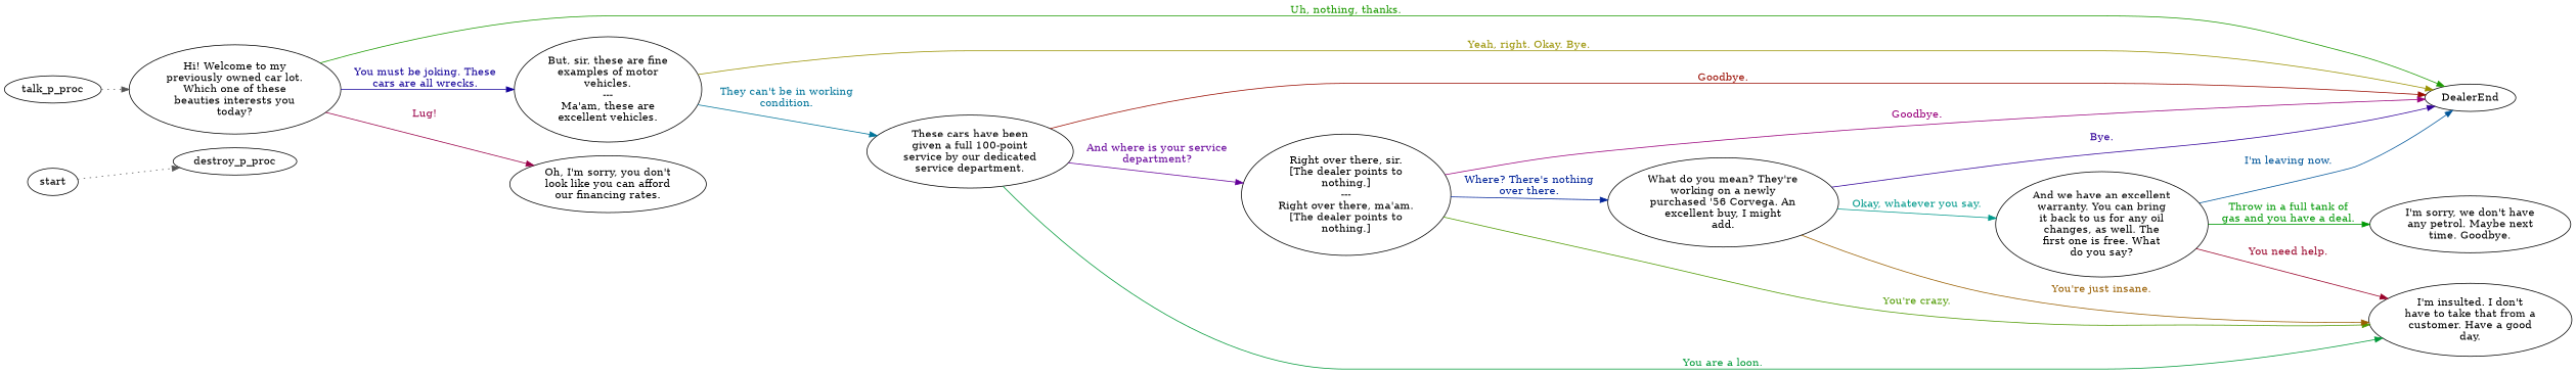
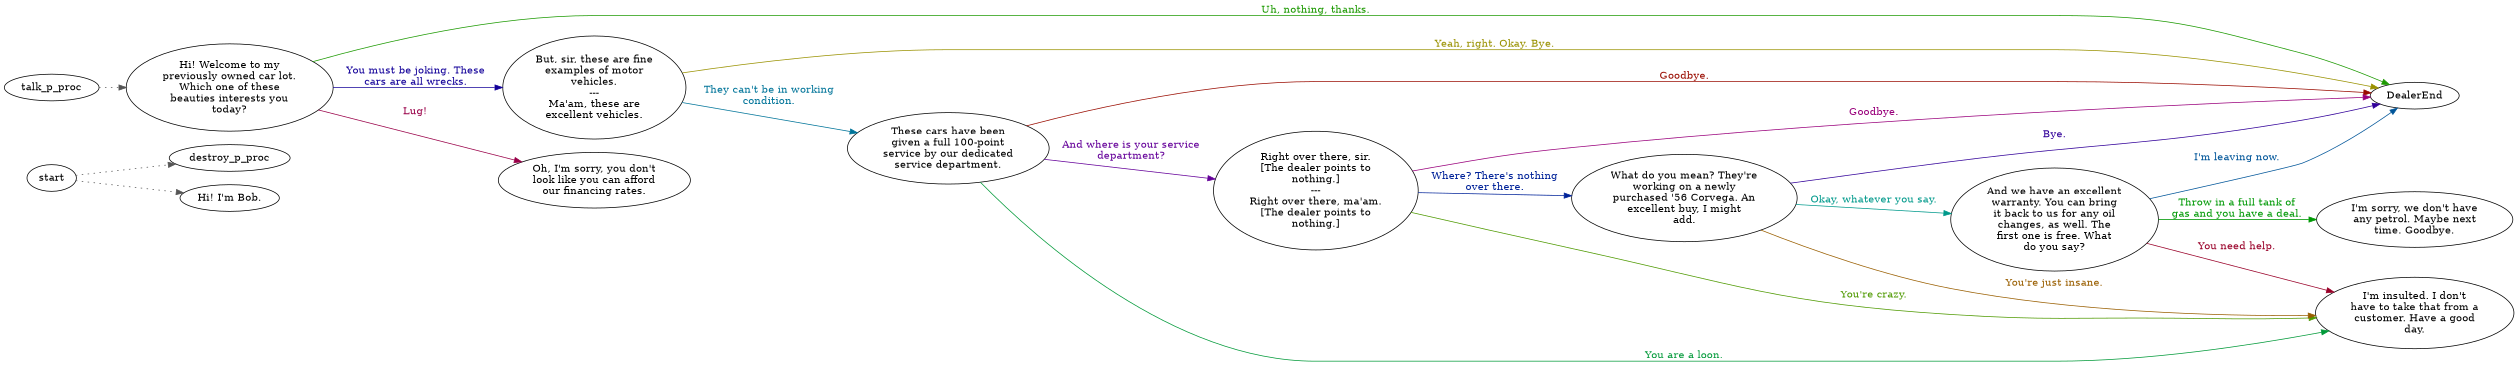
  digraph {
    rankdir=LR
    node [color="#000000" fillcolor="#FFFFFF" style=filled]
    edge [color="#555555"]
    start
    destroy_p_proc
+   n3 [label="Hi! I'm Bob."]
    n4 [label="Hi! Welcome to my\npreviously owned car lot.\nWhich one of these\nbeauties interests you\ntoday?"]
    talk_p_proc
    n6 [label="But, sir, these are fine\nexamples of motor\nvehicles.\n---\nMa'am, these are\nexcellent vehicles."]
    DealerEnd
    n8 [label="Oh, I'm sorry, you don't\nlook like you can afford\nour financing rates."]
    n9 [label="These cars have been\ngiven a full 100-point\nservice by our dedicated\nservice department."]
    n10 [label="Right over there, sir.\n[The dealer points to\nnothing.]\n---\nRight over there, ma'am.\n[The dealer points to\nnothing.]"]
    n11 [label="I'm insulted. I don't\nhave to take that from a\ncustomer. Have a good\nday."]
    n12 [label="What do you mean? They're\nworking on a newly\npurchased '56 Corvega. An\nexcellent buy, I might\nadd."]
    n13 [label="And we have an excellent\nwarranty. You can bring\nit back to us for any oil\nchanges, as well. The\nfirst one is free. What\ndo you say?"]
    n14 [label="I'm sorry, we don't have\nany petrol. Maybe next\ntime. Goodbye."]
    start -> destroy_p_proc [style=dotted]
+   start -> n3 [style=dotted]
    n4 -> n6 [color="#120099" fontcolor="#120099" label="You must be joking. These\ncars are all wrecks."]
    n4 -> DealerEnd [color="#1B9900" fontcolor="#1B9900" label="Uh, nothing, thanks."]
    n4 -> n8 [color="#990048" fontcolor="#990048" label="Lug!"]
    talk_p_proc -> n4 [style=dotted]
    n6 -> DealerEnd [color="#999100" fontcolor="#999100" label="Yeah, right. Okay. Bye."]
    n6 -> n9 [color="#007499" fontcolor="#007499" label="They can't be in working\ncondition."]
    n9 -> DealerEnd [color="#990B00" fontcolor="#990B00" label="Goodbye."]
    n9 -> n10 [color="#640099" fontcolor="#640099" label="And where is your service\ndepartment?"]
    n9 -> n11 [color="#009938" fontcolor="#009938" label="You are a loon."]
    n10 -> DealerEnd [color="#99007B" fontcolor="#99007B" label="Goodbye."]
    n10 -> n11 [color="#4E9900" fontcolor="#4E9900" label="You're crazy."]
    n10 -> n12 [color="#002299" fontcolor="#002299" label="Where? There's nothing\nover there."]
    n12 -> DealerEnd [color="#310099" fontcolor="#310099" label="Bye."]
    n12 -> n11 [color="#995E00" fontcolor="#995E00" label="You're just insane."]
    n12 -> n13 [color="#00998B" fontcolor="#00998B" label="Okay, whatever you say."]
    n13 -> DealerEnd [color="#005599" fontcolor="#005599" label="I'm leaving now."]
    n13 -> n11 [color="#990028" fontcolor="#990028" label="You need help."]
    n13 -> n14 [color="#009905" fontcolor="#009905" label="Throw in a full tank of\ngas and you have a deal."]
  }
